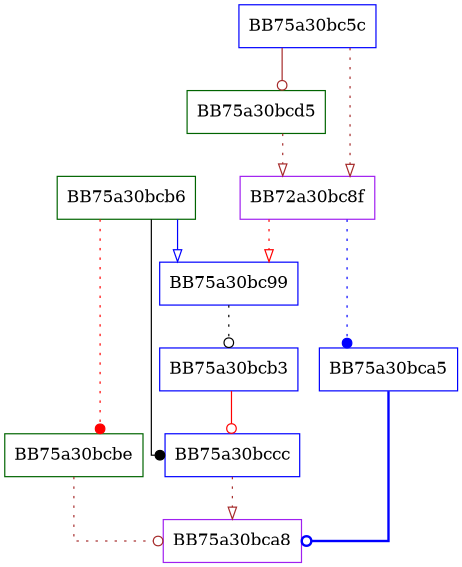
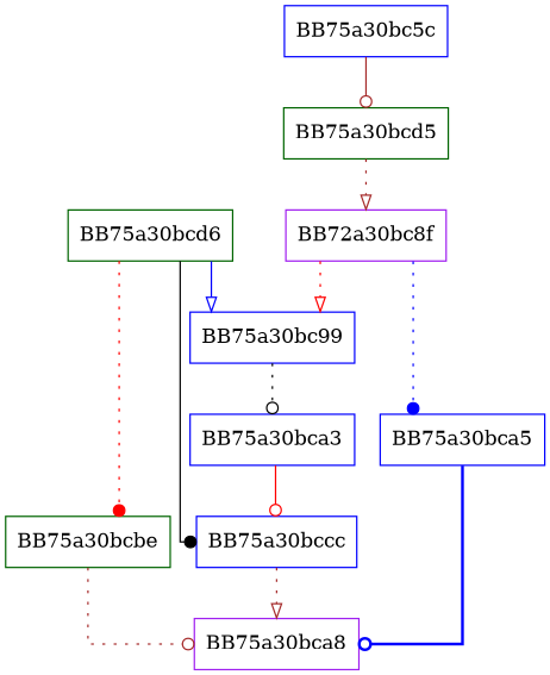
  digraph {
    splines=ortho
    node [color=blue shape=box]
    edge [arrowhead=onormal color=brown style=dotted]
    BB75a30bcd5 [color=darkgreen]
    BB75a30bc5c
    n3 [color=purple label=BB72a30bc8f]
    n4 [label=BB75a30bca5]
    BB75a30bc99
    BB75a30bca8 [color=purple]
-   BB75a30bca3 [label=BB75a30bcb3]
-   BB75a30bcb6 [color=darkgreen]
+   BB75a30bca3
+   BB75a30bcb6 [color=darkgreen label=BB75a30bcd6]
    BB75a30bccc
    BB75a30bcbe [color=darkgreen]
    BB75a30bcd5 -> n3
    BB75a30bc5c -> BB75a30bcd5 [arrowhead=odot style=solid]
-   BB75a30bc5c -> n3
    n3 -> n4 [arrowhead=dot color=blue]
    n3 -> BB75a30bc99 [color=red]
    n4 -> BB75a30bca8 [arrowhead=odot color=blue style=bold]
    BB75a30bc99 -> BB75a30bca3 [arrowhead=odot color=black]
    BB75a30bca3 -> BB75a30bccc [arrowhead=odot color=red style=solid]
    BB75a30bcb6 -> BB75a30bc99 [color=blue style=solid]
    BB75a30bcb6 -> BB75a30bccc [arrowhead=dot color=black style=solid]
    BB75a30bcb6 -> BB75a30bcbe [arrowhead=dot color=red]
    BB75a30bccc -> BB75a30bca8
    BB75a30bcbe -> BB75a30bca8 [arrowhead=odot]
  }
